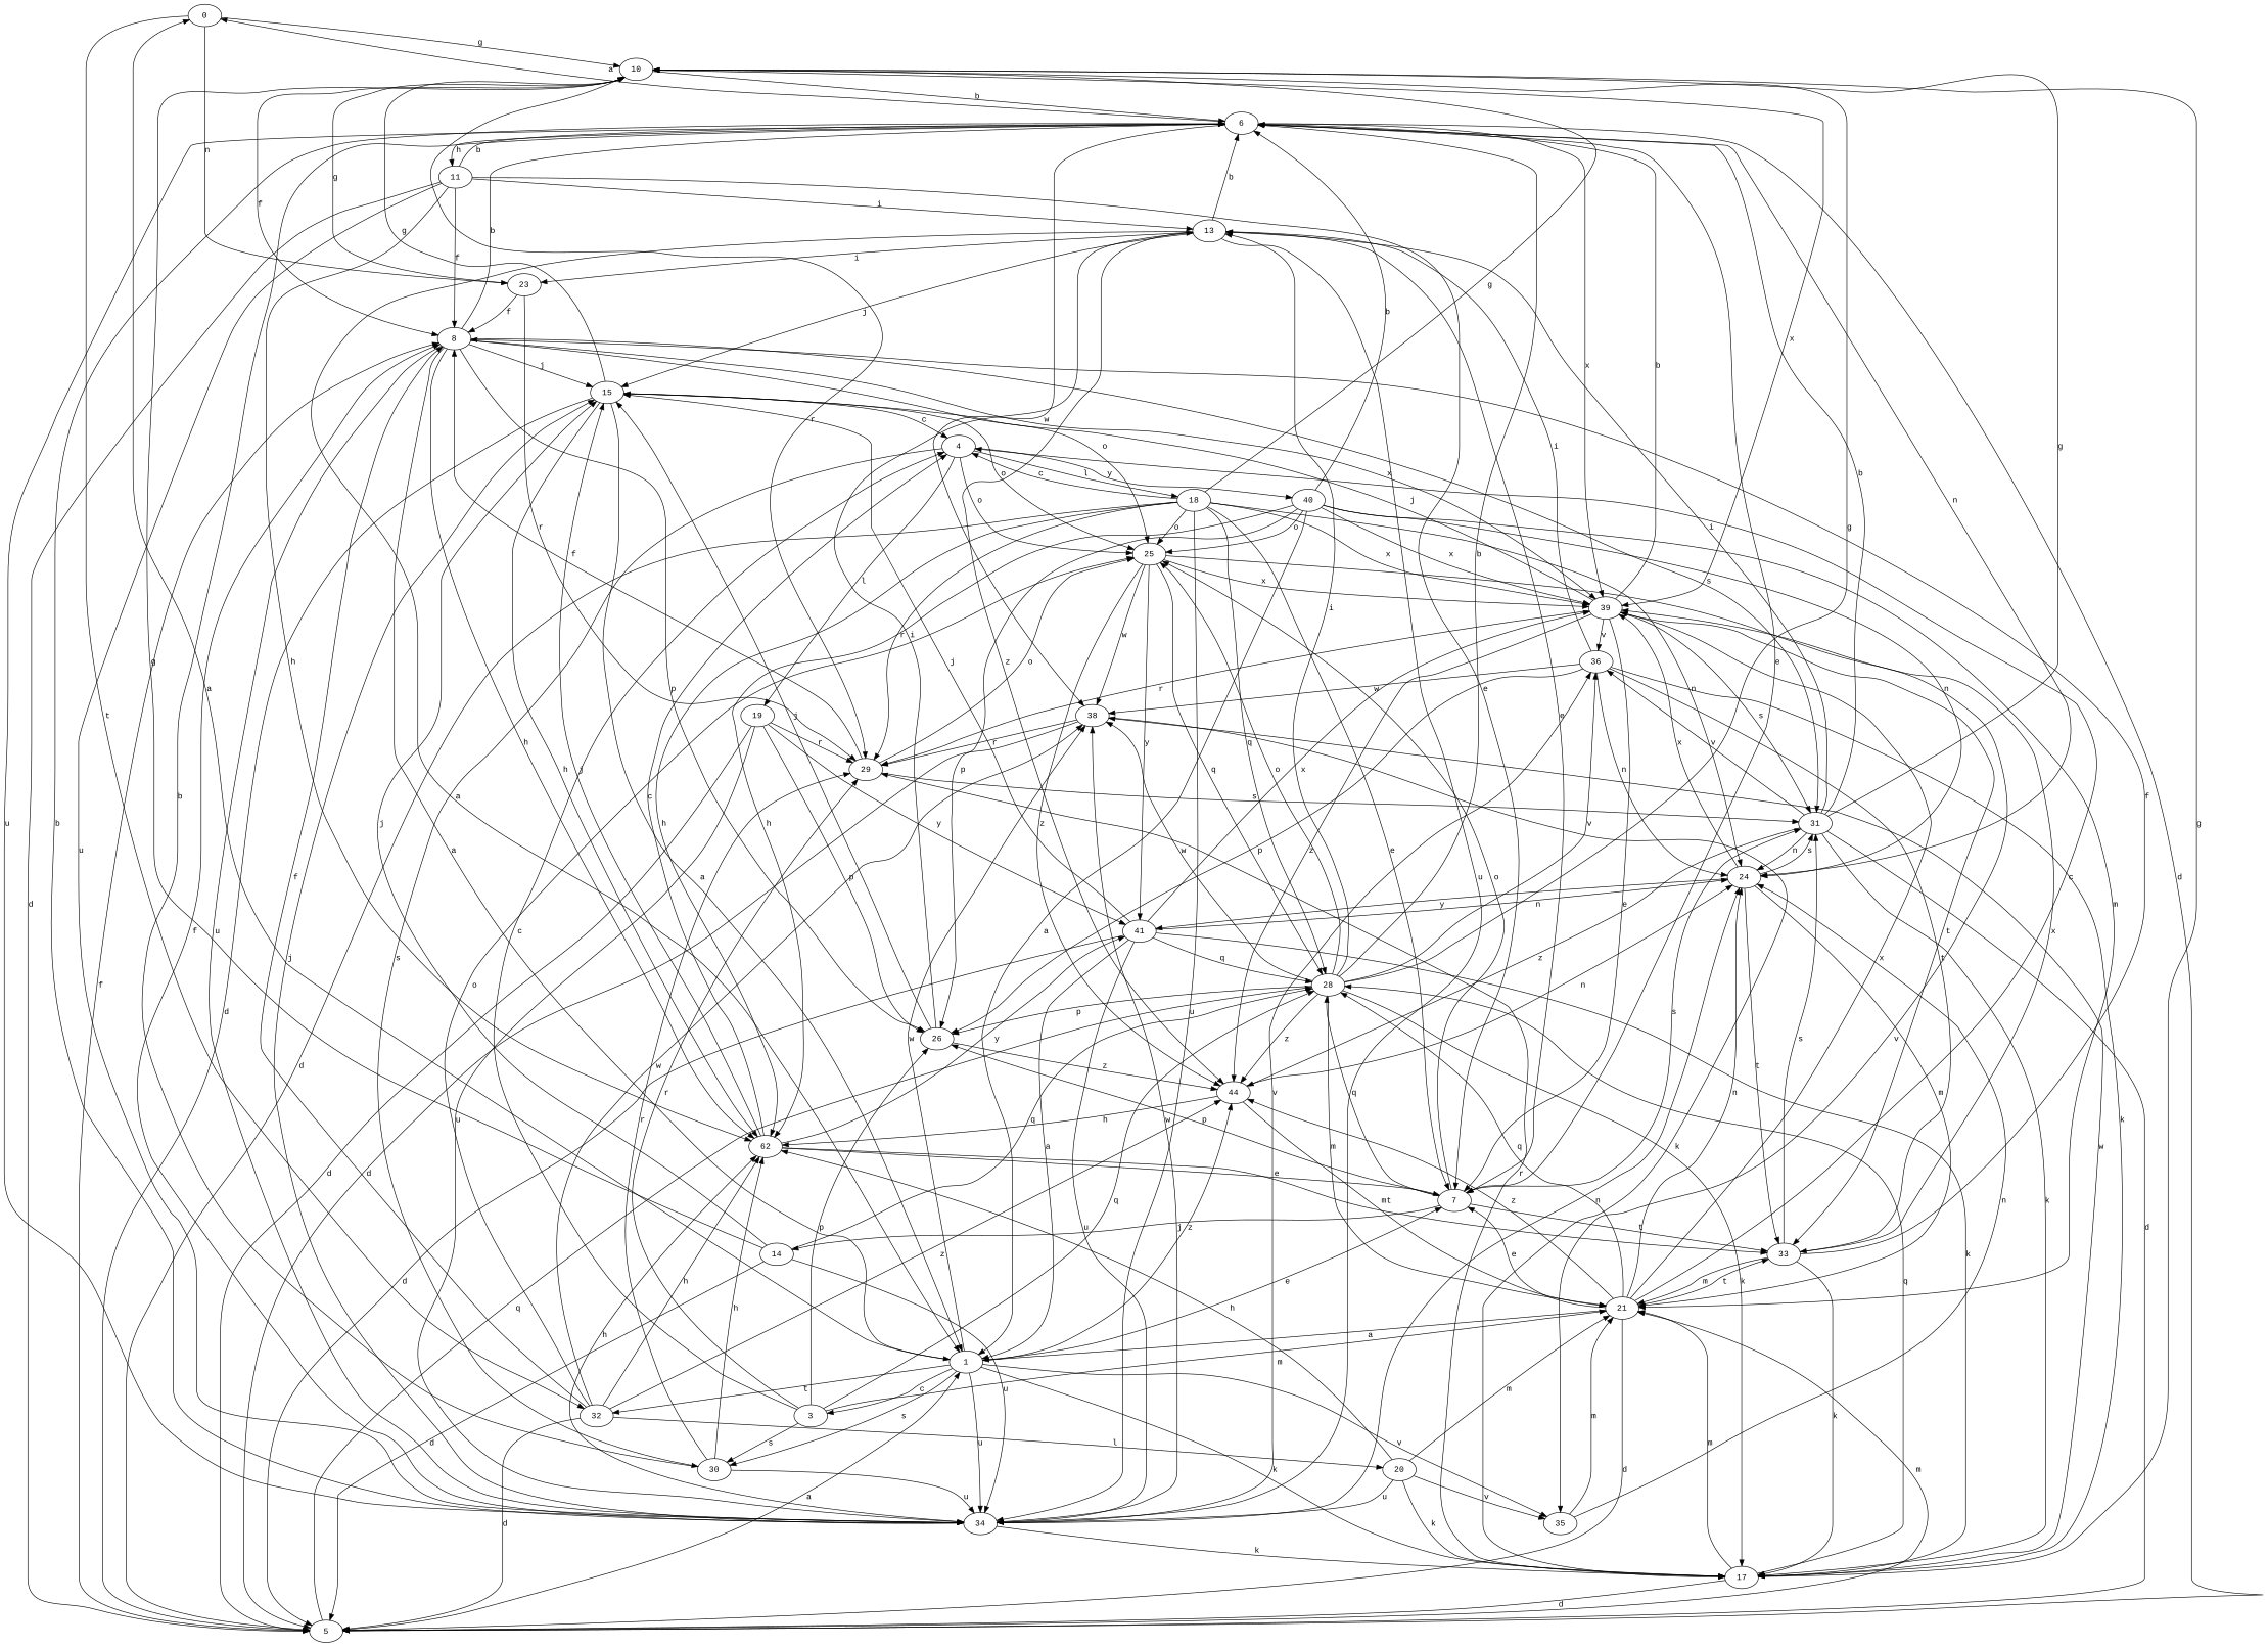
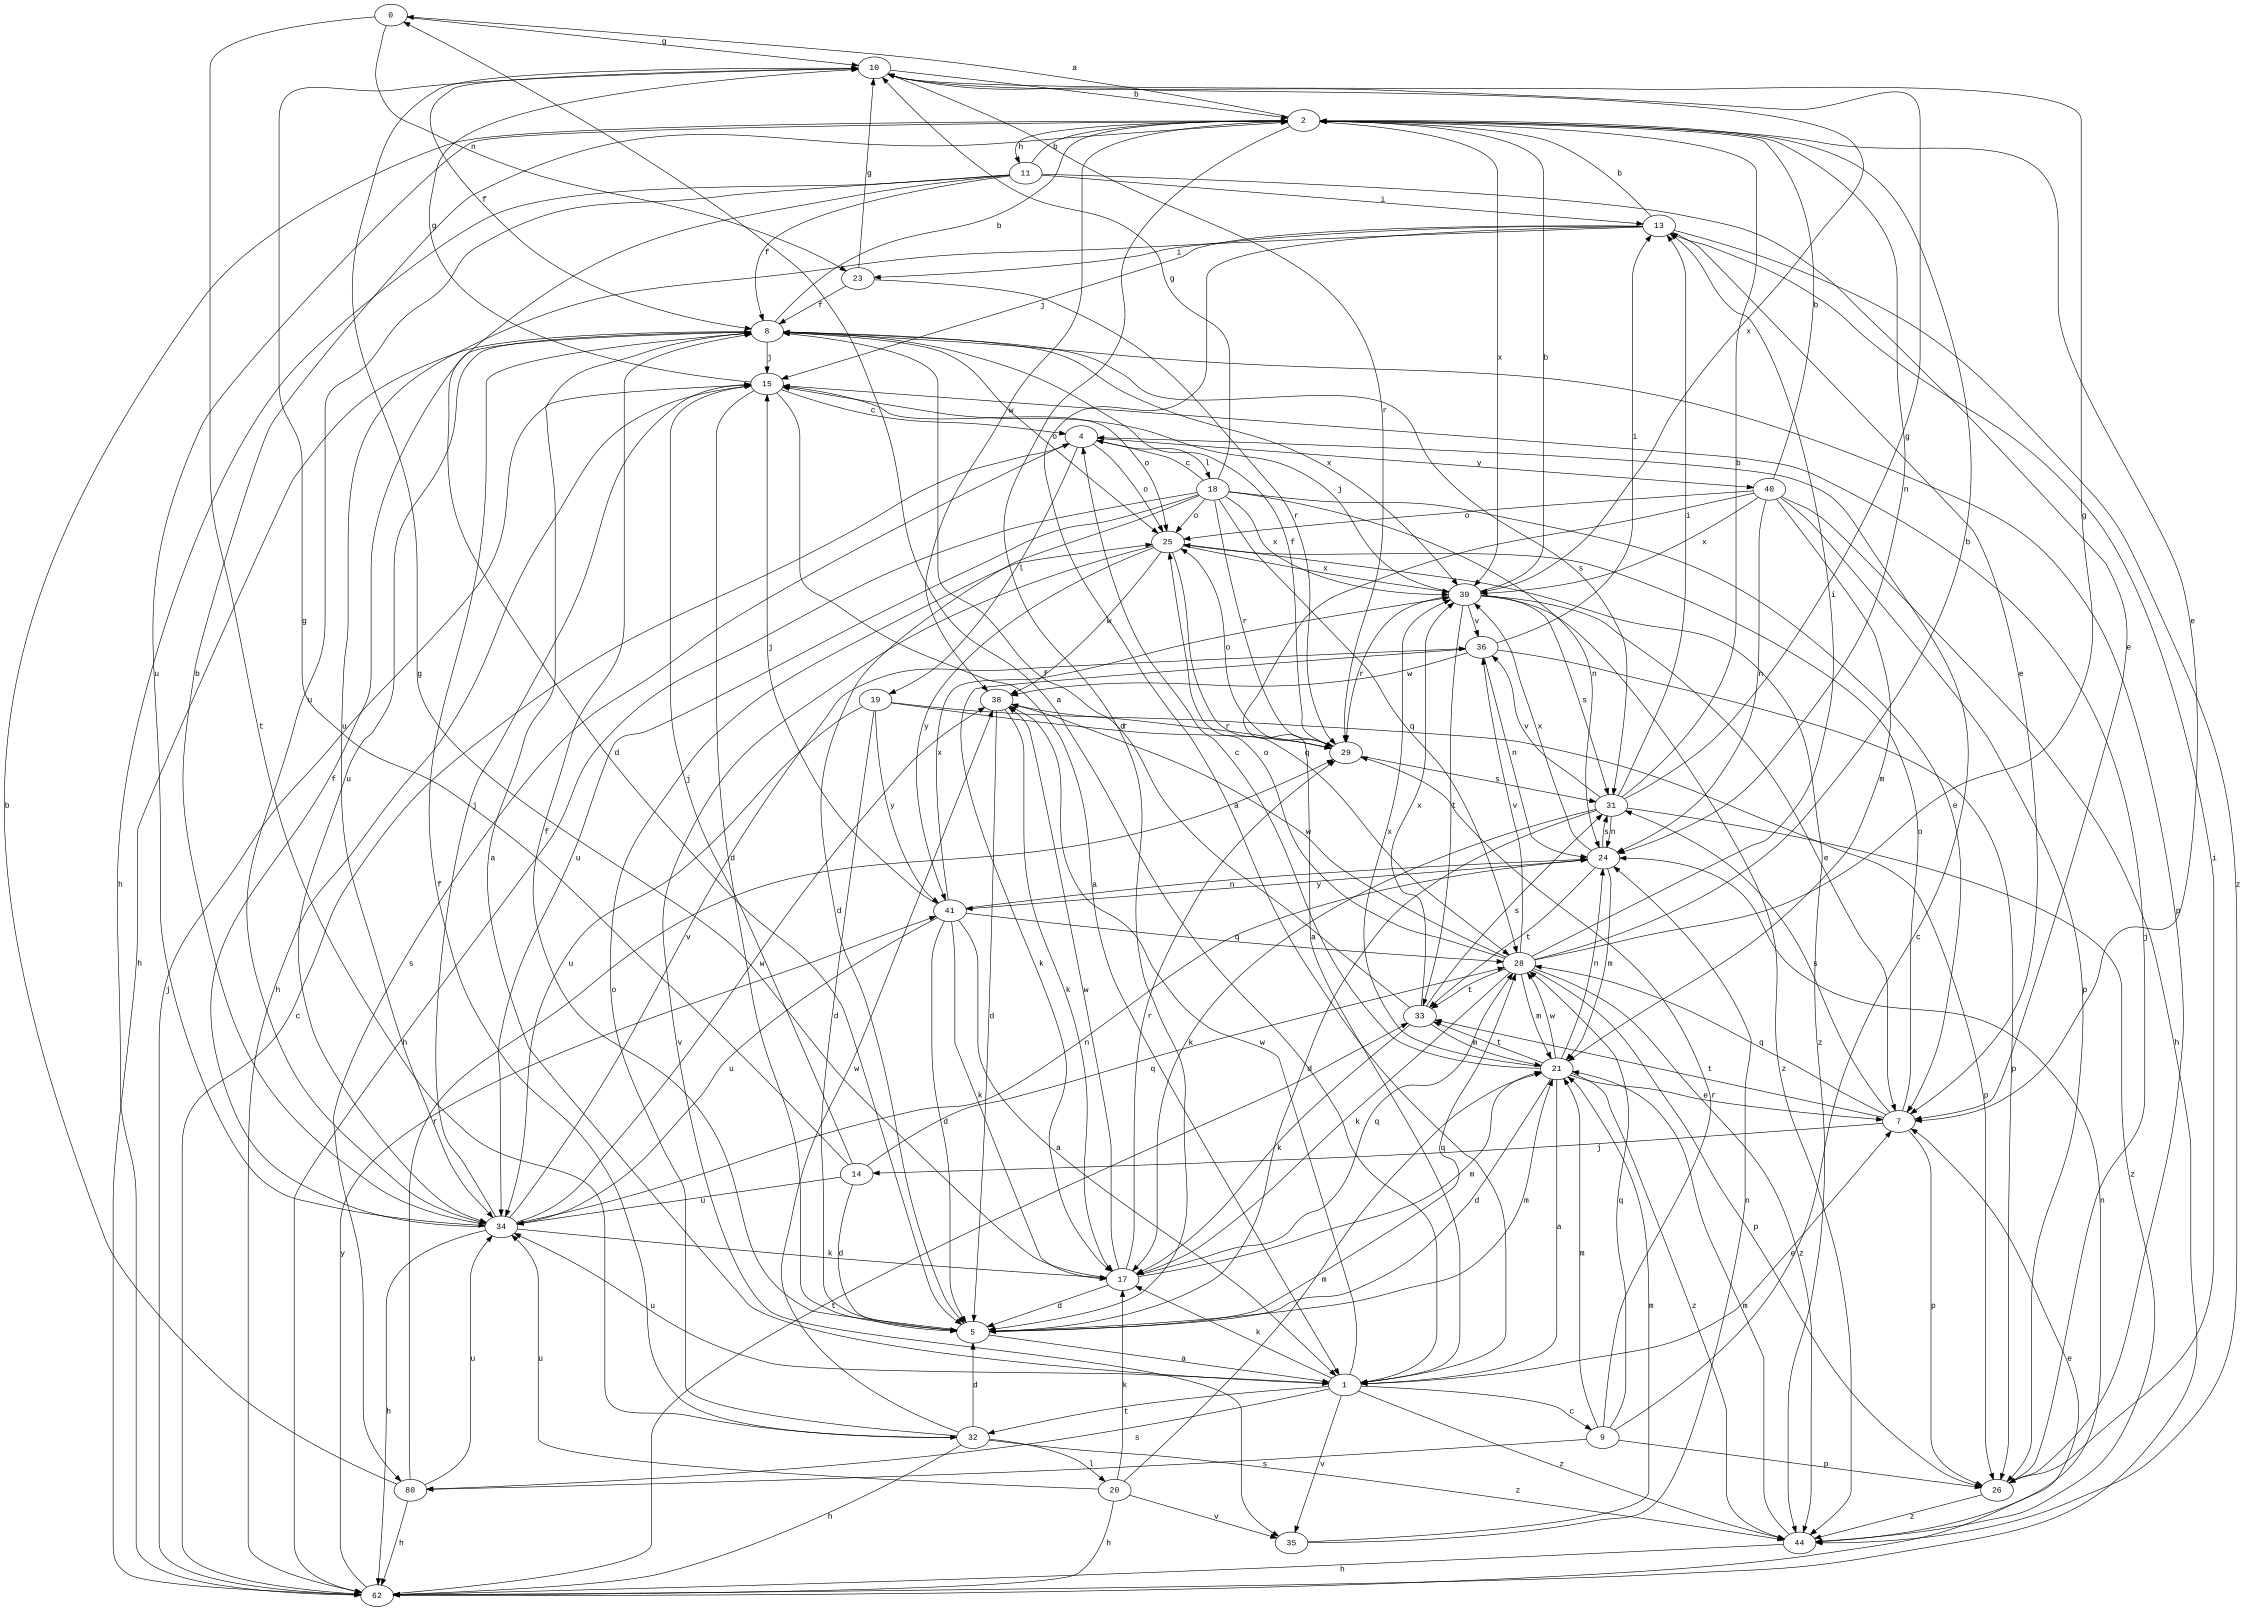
  strict digraph {
    fontname="Liberation Mono"
    node [fontname="Liberation Mono"]
    edge [fontname="Liberation Mono"]
    0
    10
    23
    32
-   2 [label=6]
+   2
    39
    29
    8
    38
    44
    5
    25
    n13 [label=62]
    20
    1
-   3
+   3 [label=9]
    7
    17
-   30
+   30 [label=80]
    34
    35
    4
    21
    26
    28
    14
    31
    33
    24
    15
    36
    11
    13
    41
    18
    19
    40
    0 -> 10 [label=g]
    0 -> 23 [label=n]
    0 -> 32 [label=t]
    10 -> 2 [label=b]
    10 -> 39 [label=x]
    10 -> 29 [label=r]
    10 -> 8 [label=f]
    23 -> 10 [label=g]
    23 -> 29 [label=r]
    23 -> 8 [label=f]
    32 -> 8 [label=f]
    32 -> 38 [label=w]
    32 -> 44 [label=z]
    32 -> 5 [label=d]
    32 -> 25 [label=o]
    32 -> n13 [label=h]
    32 -> 20 [label=l]
    2 -> 0 [label=a]
    2 -> 39 [label=x]
    2 -> 38 [label=w]
    2 -> 5 [label=d]
    2 -> 7 [label=e]
    2 -> 34 [label=u]
    2 -> 24 [label=n]
    2 -> 11 [label=h]
    39 -> 2 [label=b]
    39 -> 29 [label=r]
    39 -> 44 [label=z]
    39 -> 7 [label=e]
    39 -> 31 [label=s]
    39 -> 33 [label=t]
    39 -> 15 [label=j]
    39 -> 36 [label=v]
    29 -> 8 [label=f]
    29 -> 25 [label=o]
    29 -> 31 [label=s]
    8 -> 2 [label=b]
    8 -> 39 [label=x]
    8 -> 25 [label=o]
    8 -> n13 [label=h]
    8 -> 1 [label=a]
    8 -> 34 [label=u]
    8 -> 26 [label=p]
    8 -> 31 [label=s]
    8 -> 15 [label=j]
    38 -> 29 [label=r]
    38 -> 5 [label=d]
    38 -> 17 [label=k]
    44 -> n13 [label=h]
    44 -> 21 [label=m]
    44 -> 24 [label=n]
    5 -> 8 [label=f]
    5 -> 1 [label=a]
    5 -> 21 [label=m]
    5 -> 28 [label=q]
    25 -> 39 [label=x]
    25 -> 38 [label=w]
    25 -> 44 [label=z]
    25 -> 35 [label=v]
    25 -> 28 [label=q]
    25 -> 41 [label=y]
    n13 -> 7 [label=e]
    n13 -> 4 [label=c]
    n13 -> 33 [label=t]
    n13 -> 15 [label=j]
    n13 -> 41 [label=y]
    20 -> n13 [label=h]
    20 -> 17 [label=k]
    20 -> 34 [label=u]
    20 -> 35 [label=v]
    20 -> 21 [label=m]
    1 -> 0 [label=a]
    1 -> 32 [label=t]
    1 -> 38 [label=w]
    1 -> 44 [label=z]
    1 -> 3 [label=c]
    1 -> 7 [label=e]
    1 -> 17 [label=k]
    1 -> 30 [label=s]
    1 -> 34 [label=u]
    1 -> 35 [label=v]
    3 -> 29 [label=r]
    3 -> 30 [label=s]
    3 -> 4 [label=c]
    3 -> 21 [label=m]
    3 -> 26 [label=p]
    3 -> 28 [label=q]
    7 -> 25 [label=o]
    7 -> 26 [label=p]
    7 -> 28 [label=q]
    7 -> 14 [label=j]
    7 -> 31 [label=s]
    7 -> 33 [label=t]
    17 -> 10 [label=g]
    17 -> 29 [label=r]
    17 -> 38 [label=w]
    17 -> 5 [label=d]
    17 -> 21 [label=m]
    17 -> 28 [label=q]
    30 -> 2 [label=b]
    30 -> 29 [label=r]
    30 -> n13 [label=h]
    30 -> 34 [label=u]
    34 -> 2 [label=b]
    34 -> 8 [label=f]
    34 -> 38 [label=w]
    34 -> n13 [label=h]
    34 -> 17 [label=k]
    34 -> 24 [label=n]
    34 -> 15 [label=j]
    34 -> 36 [label=v]
    35 -> 21 [label=m]
    35 -> 24 [label=n]
    4 -> 25 [label=o]
    4 -> 30 [label=s]
    4 -> 18 [label=l]
    4 -> 19 [label=l]
    4 -> 40 [label=y]
    21 -> 39 [label=x]
    21 -> 44 [label=z]
    21 -> 5 [label=d]
    21 -> 1 [label=a]
    21 -> 7 [label=e]
    21 -> 4 [label=c]
-   21 -> 28 [label=q]
+   21 -> 28 [label=w]
    21 -> 33 [label=t]
    21 -> 24 [label=n]
    26 -> 44 [label=z]
    26 -> 15 [label=j]
    26 -> 13 [label=i]
    28 -> 10 [label=g]
    28 -> 2 [label=b]
    28 -> 38 [label=w]
    28 -> 44 [label=z]
    28 -> 25 [label=o]
    28 -> 17 [label=k]
    28 -> 21 [label=m]
    28 -> 26 [label=p]
-   36 -> 33 [label=t]
+   28 -> 33 [label=t]
    28 -> 36 [label=v]
    28 -> 13 [label=i]
    14 -> 10 [label=g]
    14 -> 5 [label=d]
    14 -> 34 [label=u]
    14 -> 28 [label=q]
    14 -> 15 [label=j]
    31 -> 10 [label=g]
    31 -> 2 [label=b]
    31 -> 44 [label=z]
    31 -> 5 [label=d]
    31 -> 17 [label=k]
    31 -> 24 [label=n]
    31 -> 36 [label=v]
    31 -> 13 [label=i]
    33 -> 39 [label=x]
    33 -> 8 [label=f]
    33 -> 17 [label=k]
    33 -> 21 [label=m]
    33 -> 31 [label=s]
    24 -> 39 [label=x]
    24 -> 21 [label=m]
    24 -> 31 [label=s]
    24 -> 33 [label=t]
    24 -> 41 [label=y]
    15 -> 10 [label=g]
    15 -> 5 [label=d]
    15 -> 25 [label=o]
    15 -> n13 [label=h]
    15 -> 1 [label=a]
    15 -> 4 [label=c]
    36 -> 38 [label=w]
    36 -> 17 [label=k]
    36 -> 26 [label=p]
    36 -> 24 [label=n]
    36 -> 13 [label=i]
    11 -> 2 [label=b]
    11 -> 8 [label=f]
    11 -> 5 [label=d]
    11 -> n13 [label=h]
    11 -> 7 [label=e]
    11 -> 34 [label=u]
    11 -> 13 [label=i]
    13 -> 23 [label=i]
    13 -> 2 [label=b]
    13 -> 44 [label=z]
    13 -> 1 [label=a]
    13 -> 7 [label=e]
    13 -> 34 [label=u]
    13 -> 15 [label=j]
    41 -> 39 [label=x]
    41 -> 5 [label=d]
    41 -> 1 [label=a]
    41 -> 17 [label=k]
    41 -> 34 [label=u]
    41 -> 28 [label=q]
    41 -> 24 [label=n]
    41 -> 15 [label=j]
    18 -> 10 [label=g]
    18 -> 39 [label=x]
    18 -> 29 [label=r]
    18 -> 5 [label=d]
    18 -> 25 [label=o]
    18 -> n13 [label=h]
    18 -> 7 [label=e]
    18 -> 34 [label=u]
    18 -> 4 [label=c]
    18 -> 28 [label=q]
    18 -> 24 [label=n]
    19 -> 29 [label=r]
    19 -> 5 [label=d]
    19 -> 34 [label=u]
    19 -> 26 [label=p]
    19 -> 41 [label=y]
    40 -> 2 [label=b]
    40 -> 39 [label=x]
    40 -> 25 [label=o]
    40 -> n13 [label=h]
    40 -> 1 [label=a]
    40 -> 21 [label=m]
    40 -> 26 [label=p]
    40 -> 24 [label=n]
  }
